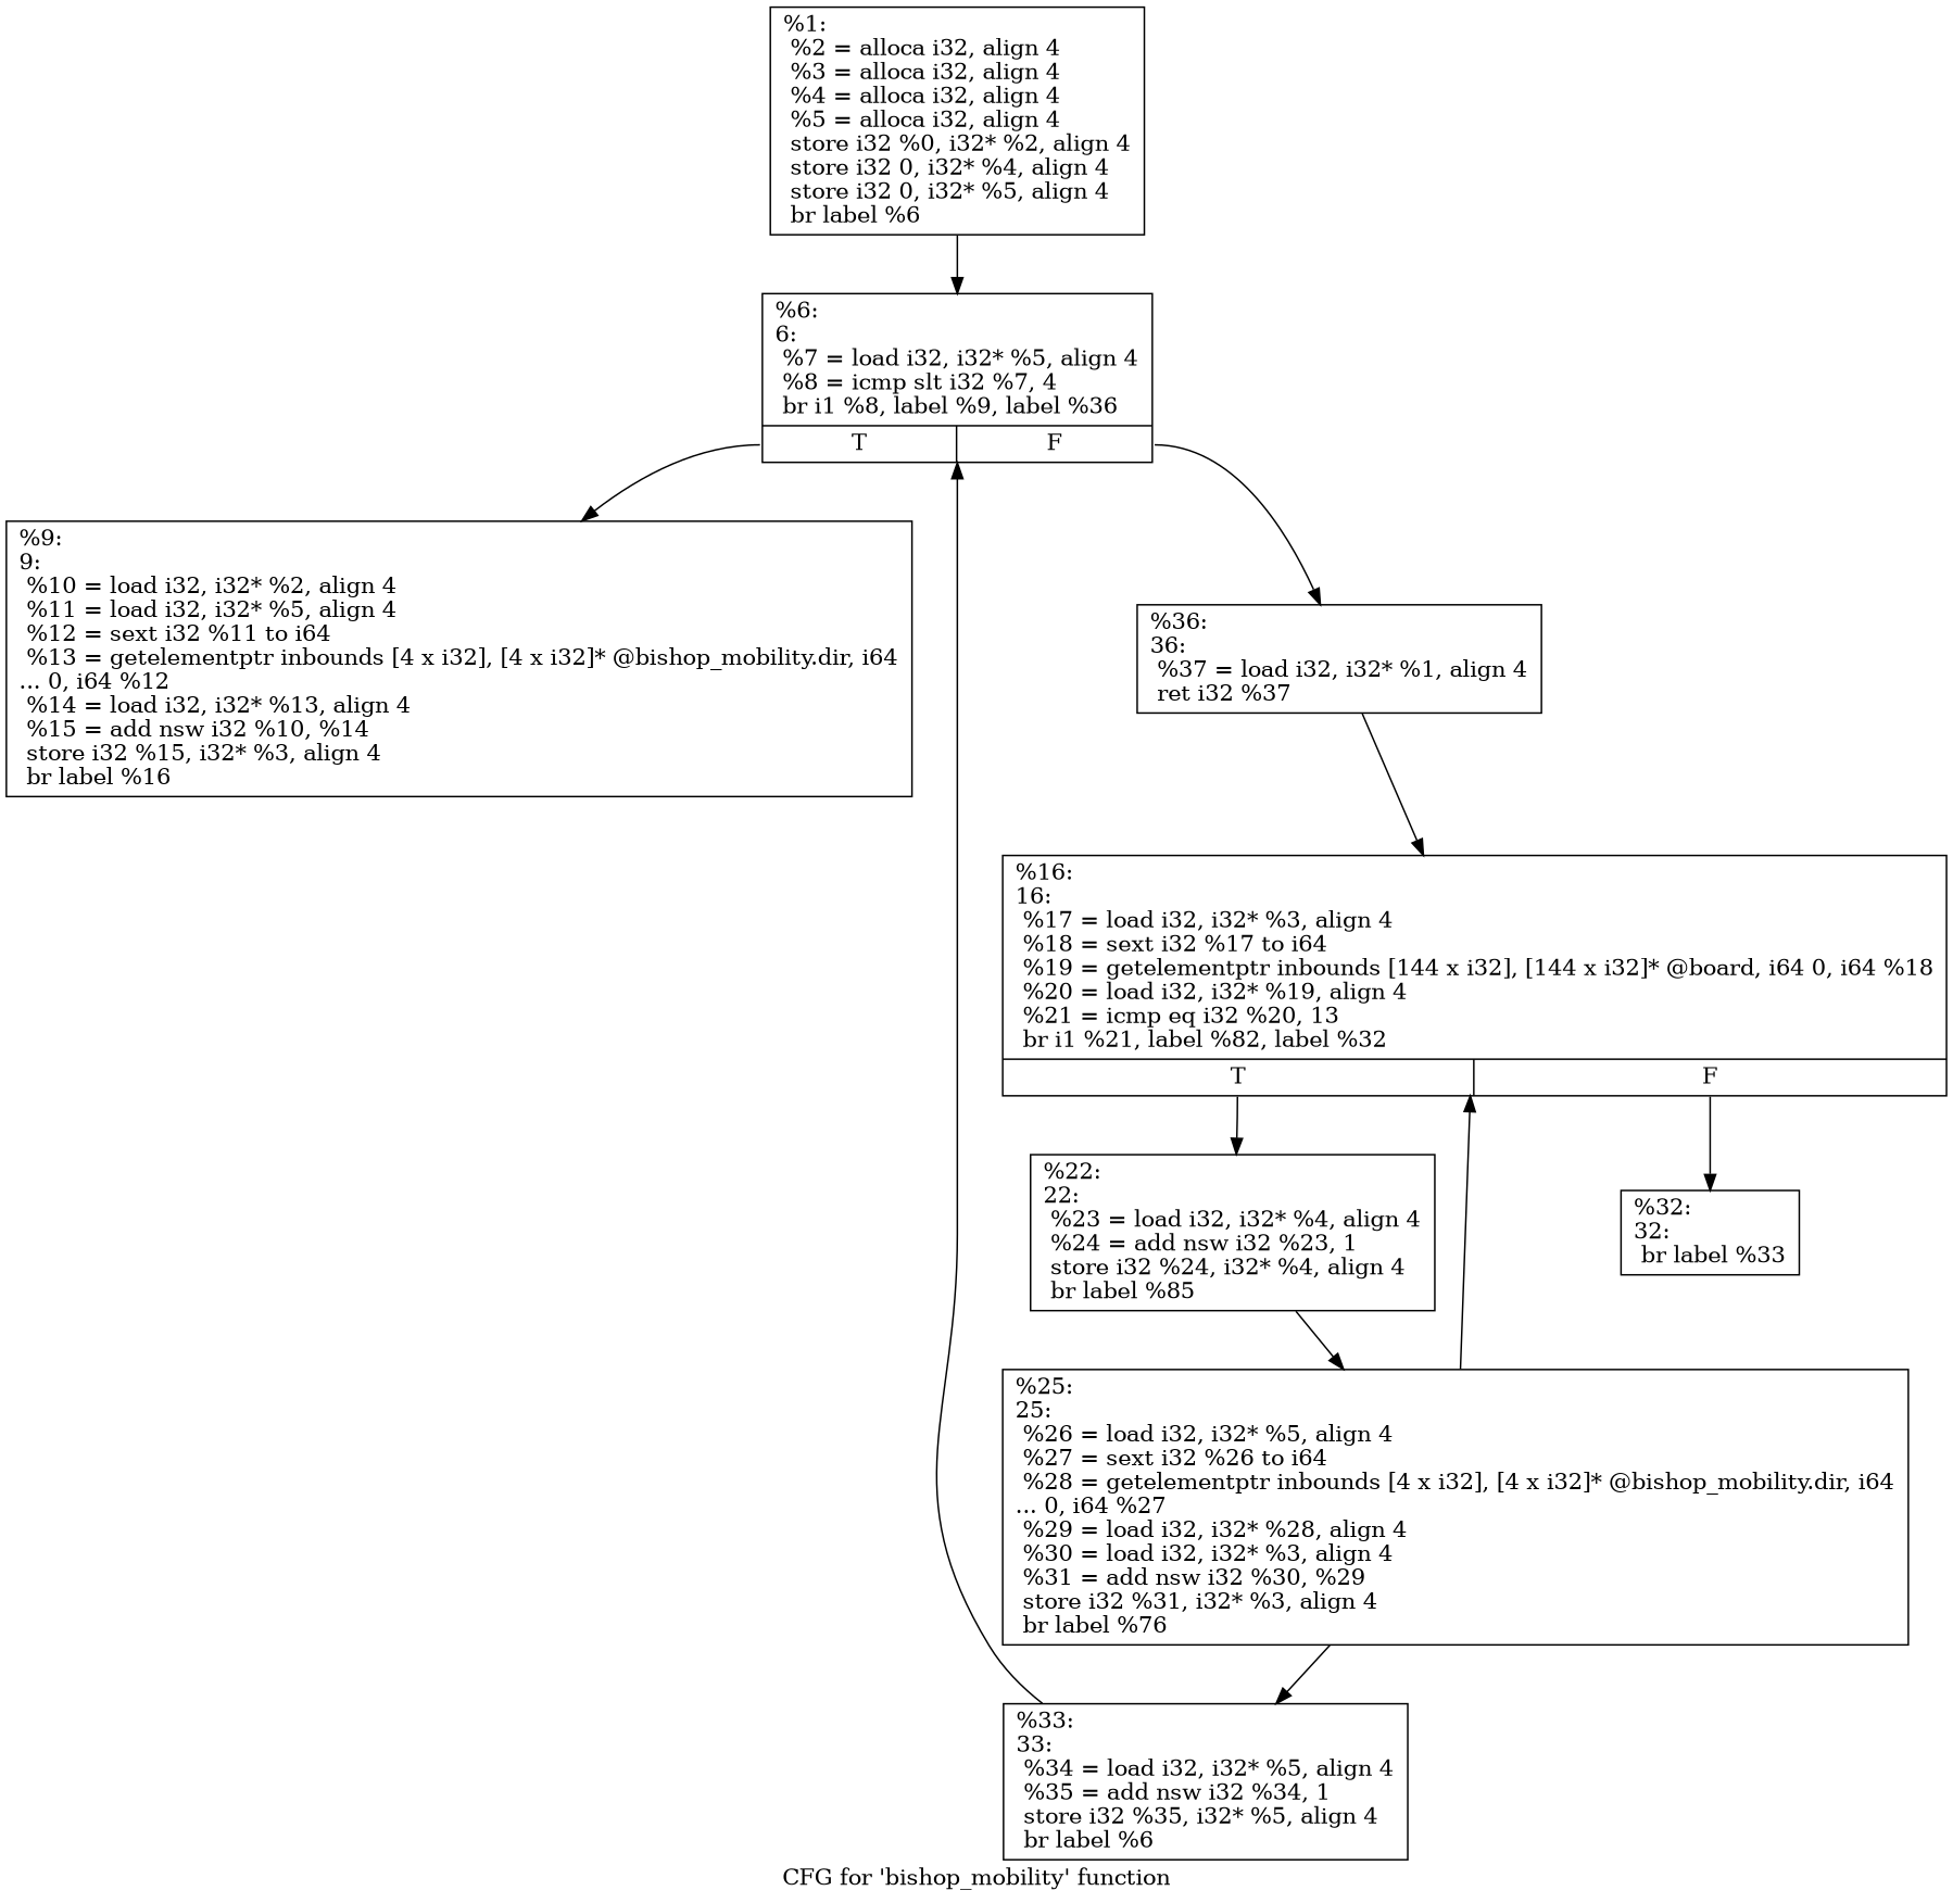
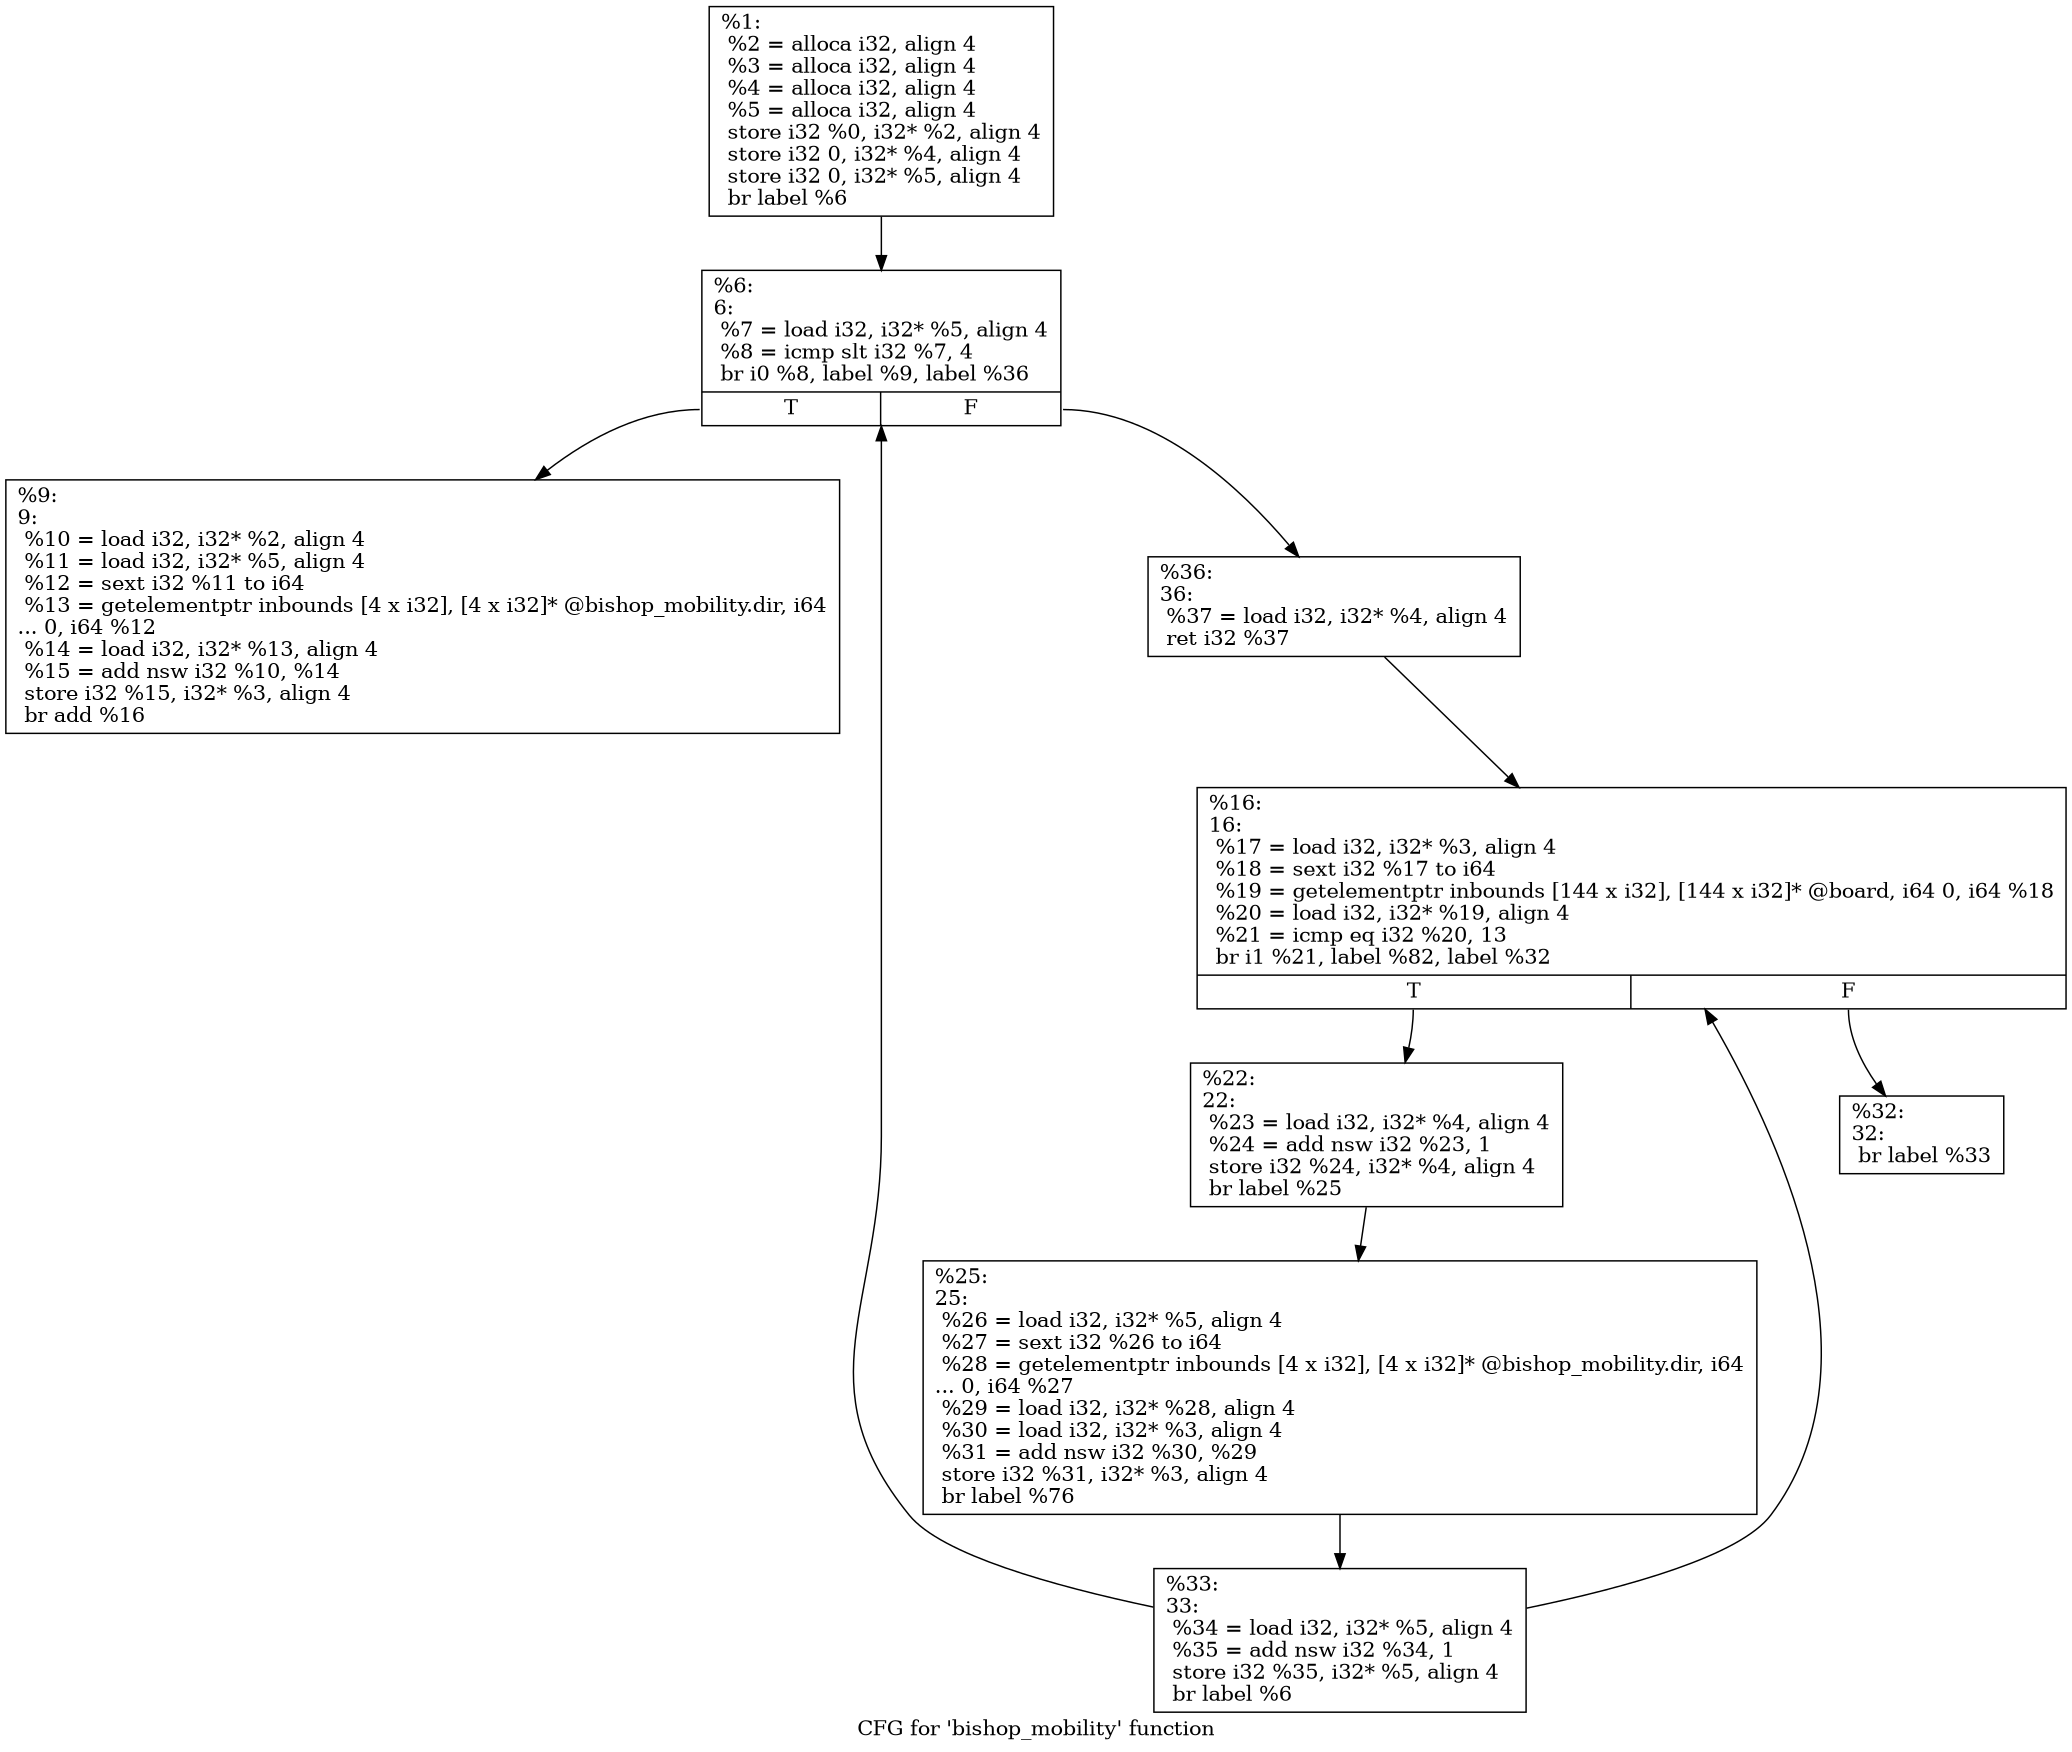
  digraph {
    label="CFG for 'bishop_mobility' function"
    node [shape=record]
    n1 [label="{%1:\l  %2 = alloca i32, align 4\l  %3 = alloca i32, align 4\l  %4 = alloca i32, align 4\l  %5 = alloca i32, align 4\l  store i32 %0, i32* %2, align 4\l  store i32 0, i32* %4, align 4\l  store i32 0, i32* %5, align 4\l  br label %6\l}"]
-   n2 [label="{%6:\l6:                                                \l  %7 = load i32, i32* %5, align 4\l  %8 = icmp slt i32 %7, 4\l  br i1 %8, label %9, label %36\l|{<s0>T|<s1>F}}"]
-   n3 [label="{%9:\l9:                                                \l  %10 = load i32, i32* %2, align 4\l  %11 = load i32, i32* %5, align 4\l  %12 = sext i32 %11 to i64\l  %13 = getelementptr inbounds [4 x i32], [4 x i32]* @bishop_mobility.dir, i64\l... 0, i64 %12\l  %14 = load i32, i32* %13, align 4\l  %15 = add nsw i32 %10, %14\l  store i32 %15, i32* %3, align 4\l  br label %16\l}"]
-   n4 [label="{%36:\l36:                                               \l  %37 = load i32, i32* %1, align 4\l  ret i32 %37\l}"]
+   n2 [label="{%6:\l6:                                                \l  %7 = load i32, i32* %5, align 4\l  %8 = icmp slt i32 %7, 4\l  br i0 %8, label %9, label %36\l|{<s0>T|<s1>F}}"]
+   n3 [label="{%9:\l9:                                                \l  %10 = load i32, i32* %2, align 4\l  %11 = load i32, i32* %5, align 4\l  %12 = sext i32 %11 to i64\l  %13 = getelementptr inbounds [4 x i32], [4 x i32]* @bishop_mobility.dir, i64\l... 0, i64 %12\l  %14 = load i32, i32* %13, align 4\l  %15 = add nsw i32 %10, %14\l  store i32 %15, i32* %3, align 4\l  br add %16\l}"]
+   n4 [label="{%36:\l36:                                               \l  %37 = load i32, i32* %4, align 4\l  ret i32 %37\l}"]
    n5 [label="{%16:\l16:                                               \l  %17 = load i32, i32* %3, align 4\l  %18 = sext i32 %17 to i64\l  %19 = getelementptr inbounds [144 x i32], [144 x i32]* @board, i64 0, i64 %18\l  %20 = load i32, i32* %19, align 4\l  %21 = icmp eq i32 %20, 13\l  br i1 %21, label %82, label %32\l|{<s0>T|<s1>F}}"]
-   n6 [label="{%22:\l22:                                               \l  %23 = load i32, i32* %4, align 4\l  %24 = add nsw i32 %23, 1\l  store i32 %24, i32* %4, align 4\l  br label %85\l}"]
+   n6 [label="{%22:\l22:                                               \l  %23 = load i32, i32* %4, align 4\l  %24 = add nsw i32 %23, 1\l  store i32 %24, i32* %4, align 4\l  br label %25\l}"]
    n7 [label="{%32:\l32:                                               \l  br label %33\l}"]
    n8 [label="{%25:\l25:                                               \l  %26 = load i32, i32* %5, align 4\l  %27 = sext i32 %26 to i64\l  %28 = getelementptr inbounds [4 x i32], [4 x i32]* @bishop_mobility.dir, i64\l... 0, i64 %27\l  %29 = load i32, i32* %28, align 4\l  %30 = load i32, i32* %3, align 4\l  %31 = add nsw i32 %30, %29\l  store i32 %31, i32* %3, align 4\l  br label %76\l}"]
    n9 [label="{%33:\l33:                                               \l  %34 = load i32, i32* %5, align 4\l  %35 = add nsw i32 %34, 1\l  store i32 %35, i32* %5, align 4\l  br label %6\l}"]
    n1 -> n2
    n2 -> n3 [tailport=s0]
    n2 -> n4 [tailport=s1]
    n4 -> n5
    n5 -> n6 [tailport=s0]
    n5 -> n7 [tailport=s1]
    n6 -> n8
-   n8 -> n5
+   n9 -> n5
    n8 -> n9
    n9 -> n2
  }
